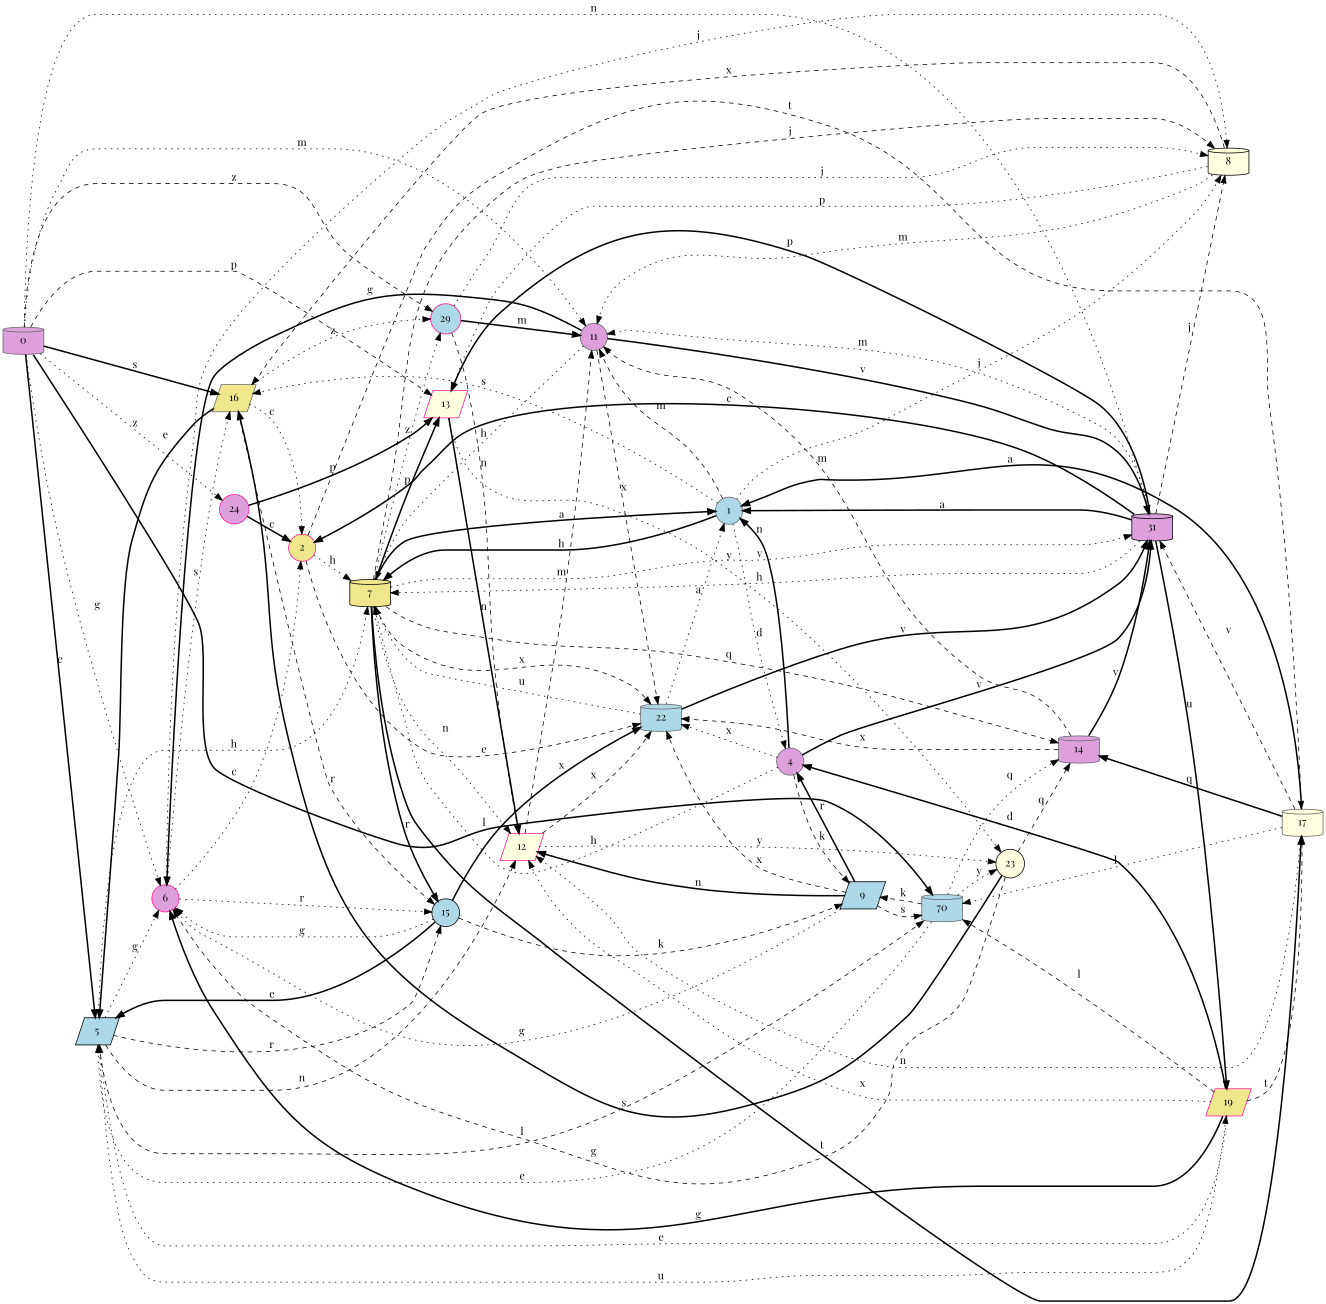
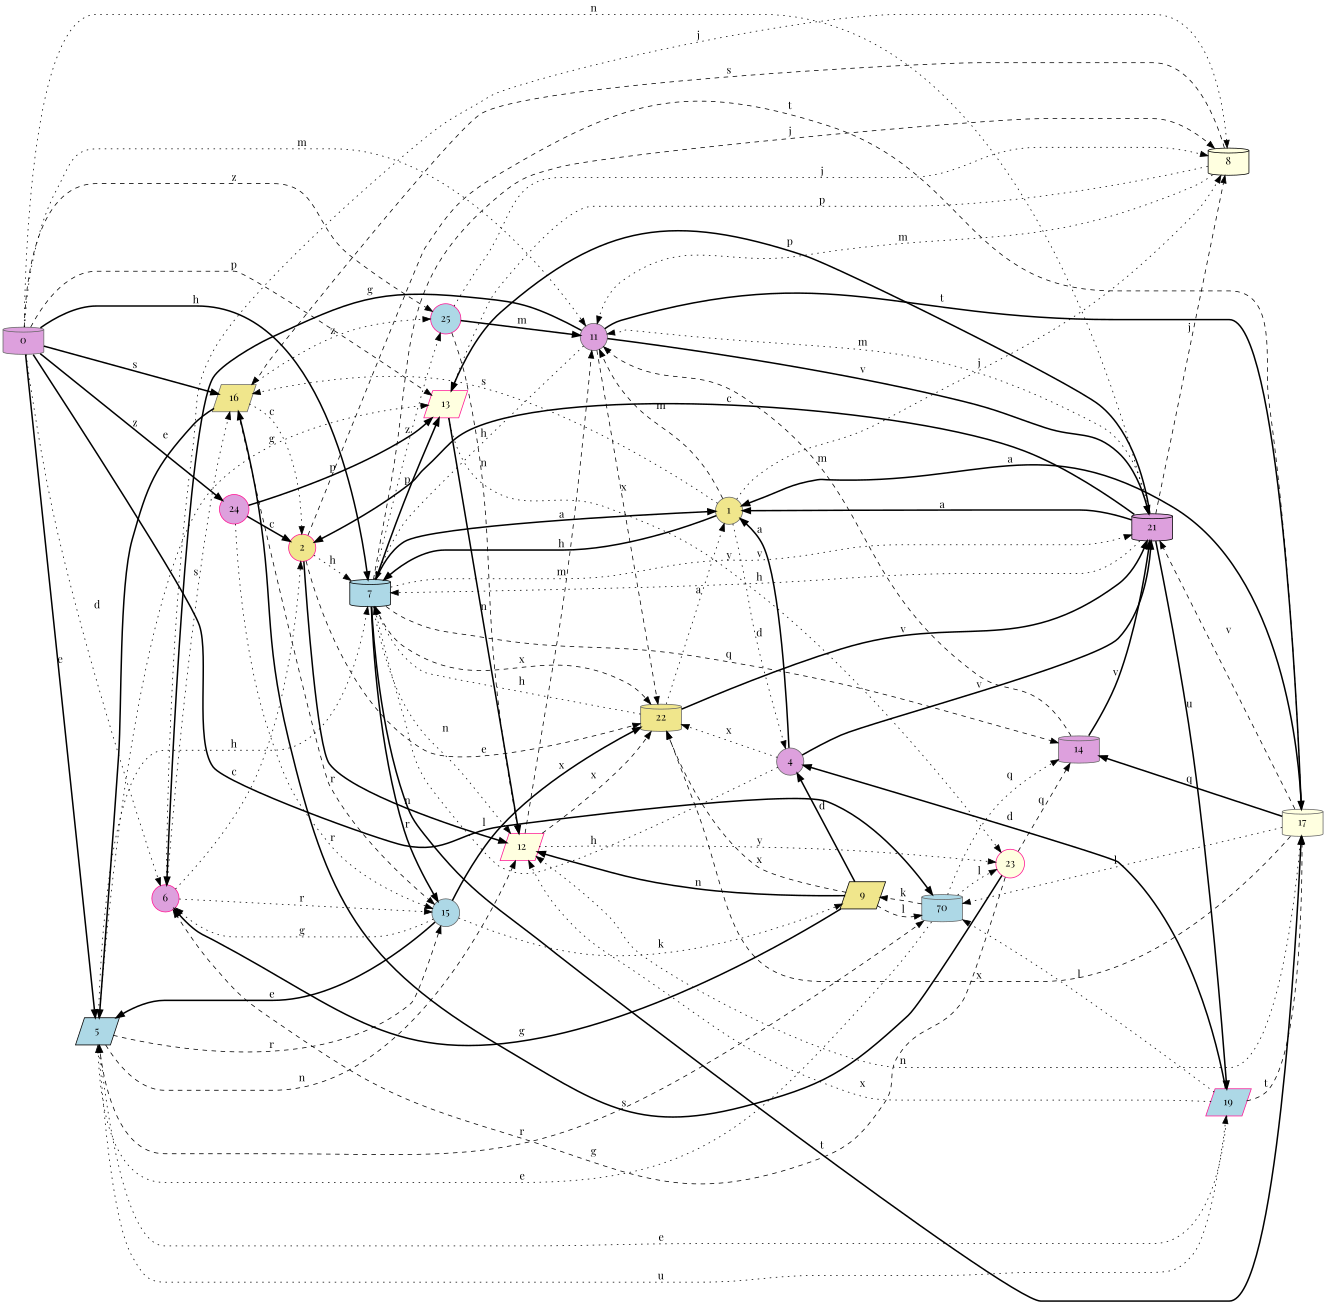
  strict digraph {
    fontname="Playfair Display"
    rankdir=LR
    node [color=gray40 fillcolor=plum fontname="Playfair Display" shape=circle style=filled]
    edge [fontname="Playfair Display" style=dotted]
    0 [shape=cylinder]
    5 [color=black fillcolor=lightblue shape=parallelogram]
    6 [color=deeppink]
-   7 [color=black fillcolor=khaki shape=cylinder]
+   7 [color=black fillcolor=lightblue shape=cylinder]
    n5 [fillcolor=lightblue label=70 shape=cylinder]
    11
    13 [color=deeppink fillcolor=lightyellow shape=parallelogram]
    16 [fillcolor=khaki shape=parallelogram]
-   21 [color=black shape=cylinder label=31]
+   21 [color=black shape=cylinder]
    24 [color=deeppink]
-   25 [color=deeppink fillcolor=lightblue label=29]
+   25 [color=deeppink fillcolor=lightblue]
    12 [color=deeppink fillcolor=lightyellow shape=parallelogram]
-   15 [color=black fillcolor=lightblue]
-   19 [color=deeppink fillcolor=khaki shape=parallelogram]
+   15 [fillcolor=lightblue]
+   19 [color=deeppink fillcolor=lightblue shape=parallelogram]
    8 [color=black fillcolor=lightyellow shape=cylinder]
    2 [color=deeppink fillcolor=khaki]
-   1 [fillcolor=lightblue]
+   1 [fillcolor=khaki]
    17 [fillcolor=lightyellow shape=cylinder]
-   22 [fillcolor=lightblue shape=cylinder]
+   22 [fillcolor=khaki shape=cylinder]
    14 [shape=cylinder]
-   9 [color=black fillcolor=lightblue shape=parallelogram]
-   23 [color=black fillcolor=lightyellow]
+   9 [color=black fillcolor=khaki shape=parallelogram]
+   23 [color=deeppink fillcolor=lightyellow]
    4
    0 -> 5 [label=e style=bold]
-   0 -> 6 [label=g]
+   0 -> 6 [label=d]
+   0 -> 7 [label=h style=bold]
    0 -> n5 [label=l style=bold]
    0 -> 11 [label=m]
    0 -> 13 [label=p style=dashed]
    0 -> 16 [label=s style=bold]
    0 -> 21 [label=n]
-   0 -> 24 [label=z]
+   0 -> 24 [label=z style=bold]
    0 -> 25 [label=z style=dashed]
-   5 -> 6 [label=g]
+   5 -> 13 [label=g]
    5 -> 7 [label=h]
-   5 -> n5 [label=l style=dashed]
+   5 -> n5 [label=r style=dashed]
    5 -> 12 [label=n style=dashed]
    5 -> 15 [label=r style=dashed]
    5 -> 19 [label=u]
    6 -> 16 [label=s]
    6 -> 15 [label=r]
    6 -> 8 [label=j]
    6 -> 2 [label=c]
    7 -> 13 [label=p style=bold]
    7 -> 21 [label=v]
    7 -> 25 [label=z]
    7 -> 12 [label=n]
    7 -> 15 [label=r style=bold]
    7 -> 8 [label=j style=dashed]
    7 -> 1 [label=a style=bold]
    7 -> 17 [label=t style=bold]
    7 -> 22 [label=x style=dashed]
    7 -> 14 [label=q style=dashed]
    n5 -> 5 [label=e]
    n5 -> 14 [label=q]
    n5 -> 9 [label=k style=dashed]
-   n5 -> 23 [label=y]
+   n5 -> 23 [label=l]
    11 -> 6 [label=g style=bold]
    11 -> 7 [label=h]
    11 -> 21 [label=v style=bold]
+   11 -> 17 [label=t style=bold]
    11 -> 22 [label=x style=dashed]
    13 -> 12 [label=n style=bold]
    13 -> 23 [label=y]
    16 -> 5 [label=e style=bold]
    16 -> 25 [label=z]
    16 -> 15 [label=r style=dashed]
    16 -> 2 [label=c]
    21 -> 7 [label=h]
    21 -> 11 [label=m]
    21 -> 13 [label=p style=bold]
    21 -> 19 [label=u style=bold]
    21 -> 8 [label=j style=dashed]
    21 -> 2 [label=c style=bold]
    21 -> 1 [label=a style=bold]
    24 -> 13 [label=p style=bold]
+   24 -> 15 [label=r]
    24 -> 2 [label=c style=bold]
    25 -> 11 [label=m style=bold]
    25 -> 12 [label=n style=dashed]
    25 -> 8 [label=j]
    12 -> 11 [label=m style=dashed]
    12 -> 22 [label=x style=dashed]
    12 -> 23 [label=y]
    15 -> 5 [label=e style=bold]
    15 -> 6 [label=g]
    15 -> 22 [label=x style=bold]
-   15 -> 9 [label=k style=dashed]
+   15 -> 9 [label=k]
    19 -> 5 [label=e]
-   19 -> 6 [label=g style=bold]
-   19 -> n5 [label=l style=dashed]
+   19 -> n5 [label=l]
    19 -> 12 [label=x]
    19 -> 17 [label=t style=dashed]
    19 -> 4 [label=d style=bold]
    8 -> 11 [label=m]
    8 -> 13 [label=p]
-   8 -> 16 [label=x style=dashed]
+   8 -> 16 [label=s style=dashed]
    2 -> 7 [label=h]
+   2 -> 12 [label=n style=bold]
    2 -> 17 [label=t style=dashed]
    2 -> 22 [label=e style=dashed]
    1 -> 7 [label=h style=bold]
    1 -> 11 [label=m style=dashed]
    1 -> 16 [label=s]
    1 -> 8 [label=j]
    1 -> 4 [label=d]
    17 -> n5 [label=l]
    17 -> 21 [label=v style=dashed]
    17 -> 12 [label=n]
    17 -> 1 [label=a style=bold]
-   14 -> 22 [label=x style=dashed]
+   17 -> 22 [label=x style=dashed]
    17 -> 14 [label=q style=bold]
-   22 -> 7 [label=u]
+   22 -> 7 [label=h]
    22 -> 21 [label=v style=bold]
    22 -> 1 [label=a]
    14 -> 11 [label=m style=dashed]
    14 -> 21 [label=v style=bold]
-   9 -> 6 [label=g]
-   9 -> n5 [label=s style=dashed]
+   9 -> 6 [label=g style=bold]
+   9 -> n5 [label=l style=dashed]
    9 -> 12 [label=n style=bold]
    9 -> 22 [label=x style=dashed]
-   9 -> 4 [label=r style=bold]
+   9 -> 4 [label=d style=bold]
    23 -> 6 [label=g style=dashed]
    23 -> 16 [label=s style=bold]
    23 -> 14 [label=q style=dashed]
    4 -> 7 [label=h]
    4 -> 21 [label=v style=bold]
-   4 -> 1 [label=n style=bold]
+   4 -> 1 [label=a style=bold]
    4 -> 22 [label=x]
-   4 -> 9 [label=k style=dashed]
  }
